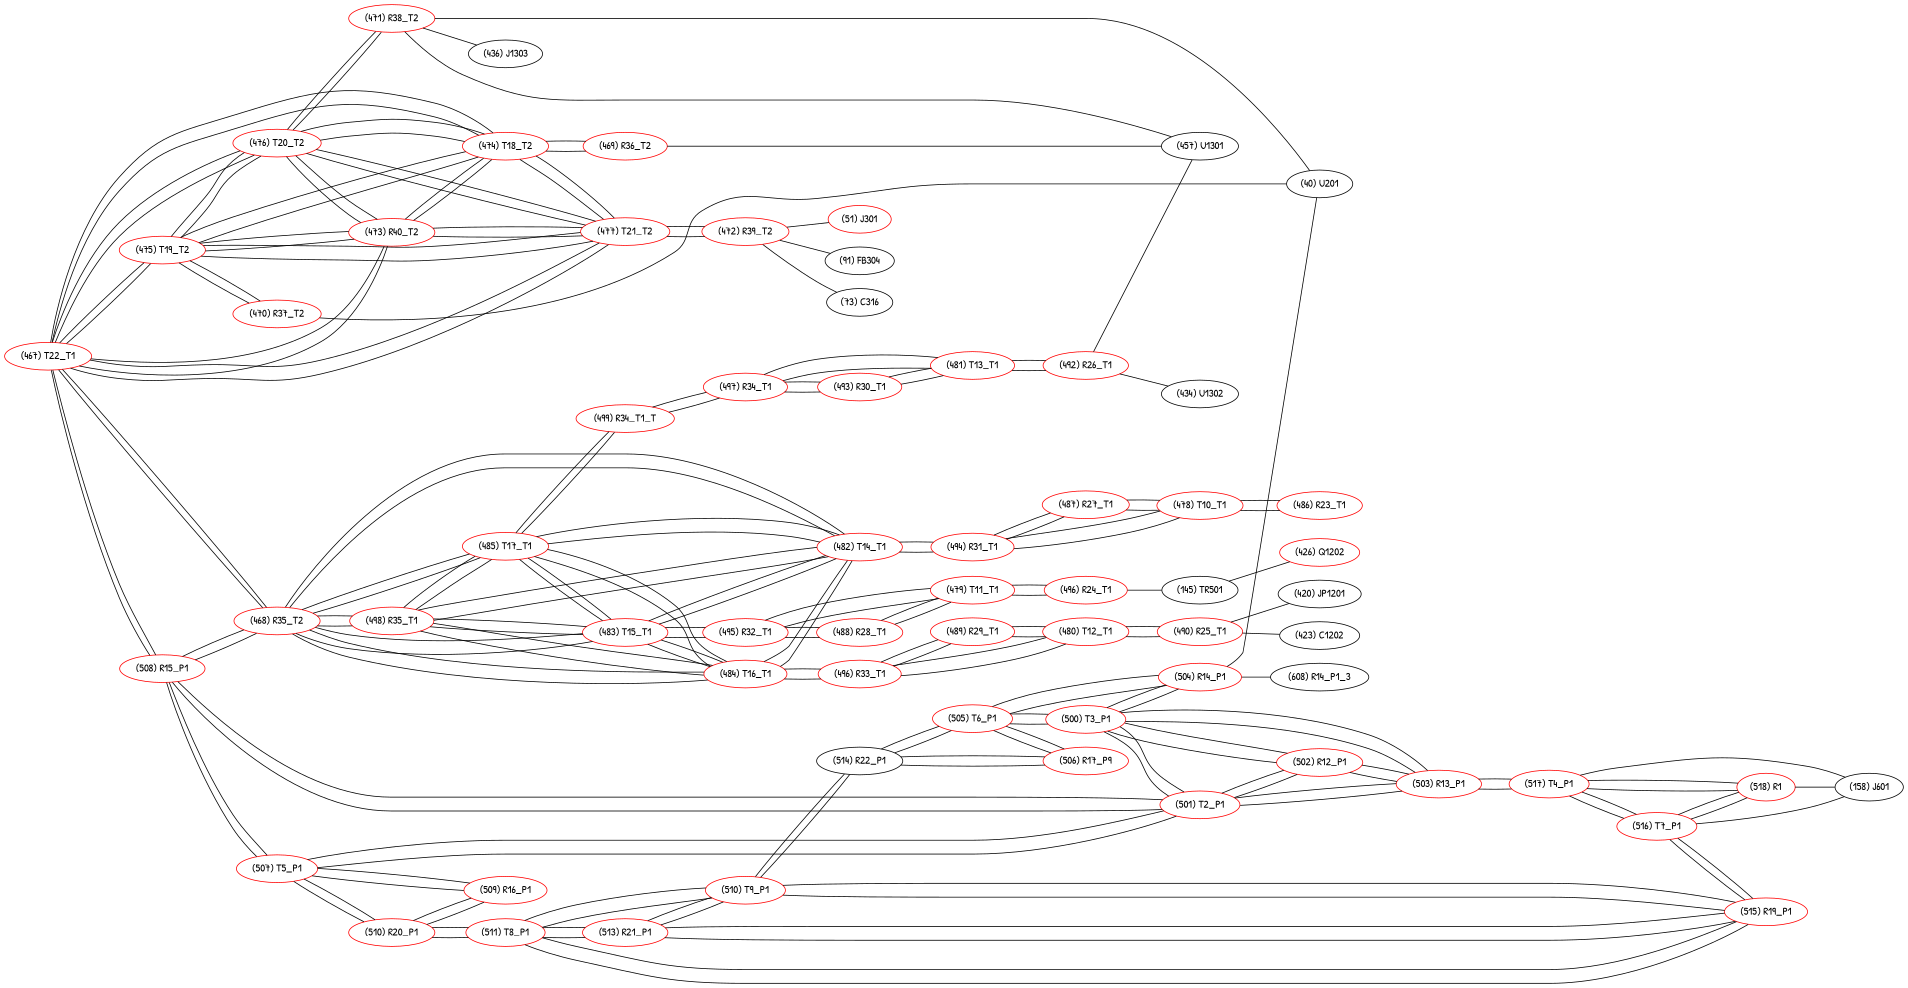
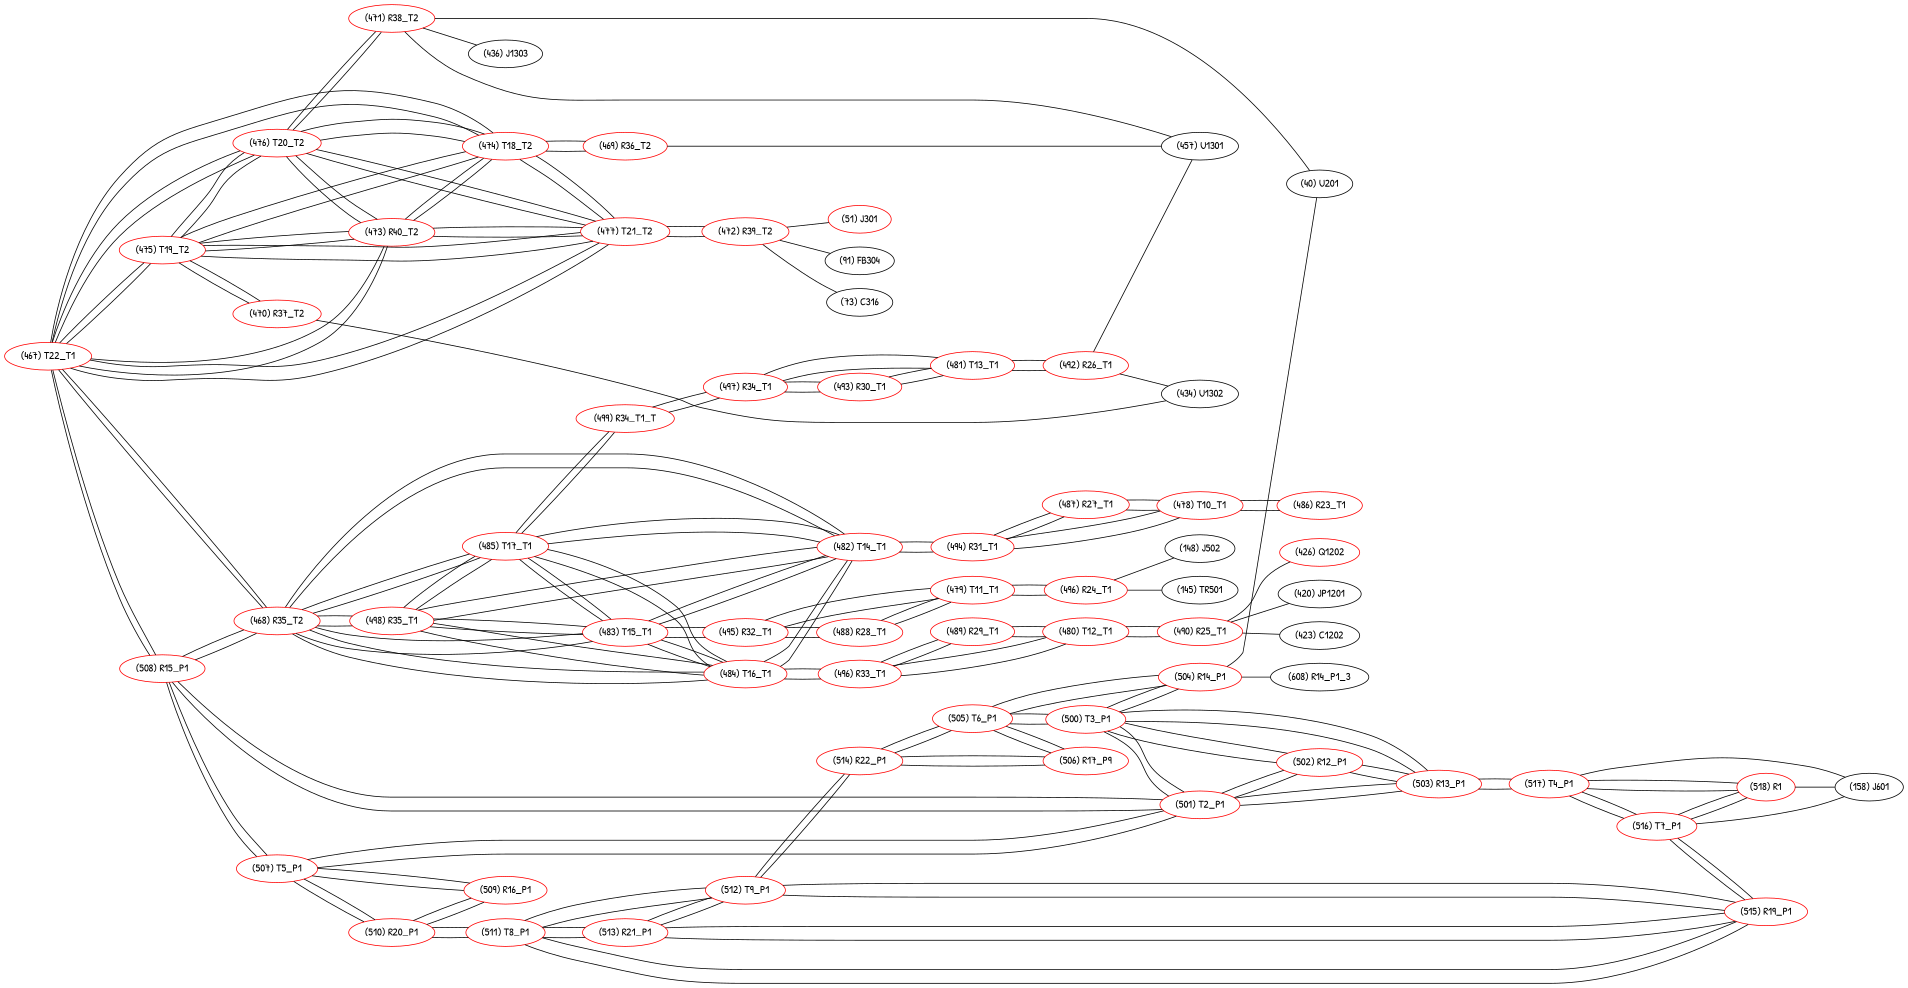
  graph {
    fontname="Patrick Hand"
    rankdir=LR
    node [color=red fontname="Patrick Hand"]
    edge [fontname="Patrick Hand"]
    n1 [label="(467) T22_T1"]
    n2 [label="(475) T19_T2"]
    n3 [label="(476) T20_T2"]
    n4 [label="(477) T21_T2"]
    n5 [label="(474) T18_T2"]
    n6 [label="(473) R40_T2"]
    n7 [label="(508) R15_P1"]
    n8 [label="(468) R35_T2"]
    n9 [label="(470) R37_T2"]
    n10 [label="(471) R38_T2"]
    n11 [label="(472) R39_T2"]
    n12 [label="(469) R36_T2"]
    n13 [label="(501) T2_P1"]
    n14 [label="(507) T5_P1"]
    n15 [label="(483) T15_T1"]
    n16 [label="(484) T16_T1"]
    n17 [label="(482) T14_T1"]
    n18 [label="(485) T17_T1"]
    n19 [label="(498) R35_T1"]
    n20 [label="(40) U201" color=""]
    n21 [label="(457) U1301" color=""]
    n22 [label="(436) J1303" color=""]
    n23 [label="(73) C316" color=""]
    n24 [label="(51) J301"]
    n25 [label="(91) FB304" color=""]
    n26 [label="(500) T3_P1"]
    n27 [label="(503) R13_P1"]
    n28 [label="(502) R12_P1"]
    n29 [label="(509) R16_P1"]
    n30 [label="(510) R20_P1"]
    n31 [label="(495) R32_T1"]
    n32 [label="(496) R33_T1"]
    n33 [label="(494) R31_T1"]
    n34 [label="(499) R34_T1_T"]
    n35 [label="(479) T11_T1"]
    n36 [label="(488) R28_T1"]
    n37 [label="(480) T12_T1"]
    n38 [label="(489) R29_T1"]
    n39 [label="(478) T10_T1"]
    n40 [label="(487) R27_T1"]
    n41 [label="(497) R34_T1"]
    n42 [label="(434) U1302" color=""]
    n43 [label="(486) R23_T1"]
    n44 [label="(496) R24_T1"]
    n45 [label="(145) TR501" color=""]
+   n46 [label="(148) J502" color=""]
    n47 [label="(490) R25_T1"]
    n48 [label="(420) JP1201" color=""]
    n49 [label="(426) Q1202"]
    n50 [label="(423) C1202" color=""]
    n51 [label="(481) T13_T1"]
    n52 [label="(493) R30_T1"]
    n53 [label="(492) R26_T1"]
    n54 [label="(504) R14_P1"]
    n55 [label="(505) T6_P1"]
    n56 [label="(608) R14_P1_3" color=""]
-   n57 [color=black label="(514) R22_P1"]
+   n57 [label="(514) R22_P1"]
    n58 [label="(506) R17_P9"]
    n59 [label="(517) T4_P1"]
-   n60 [label="(510) T9_P1"]
+   n60 [label="(512) T9_P1"]
    n61 [label="(516) T7_P1"]
    n62 [label="(518) R1"]
    n63 [label="(158) J601" color=""]
    n64 [label="(511) T8_P1"]
    n65 [label="(515) R19_P1"]
    n66 [label="(513) R21_P1"]
    n1 -- n2
    n1 -- n3
    n1 -- n4
    n1 -- n5
    n1 -- n6
    n1 -- n7
    n1 -- n8
    n2 -- n1
    n2 -- n3
    n2 -- n4
    n2 -- n5
    n2 -- n6
    n2 -- n9
    n3 -- n1
    n3 -- n2
    n3 -- n4
    n3 -- n5
    n3 -- n6
    n3 -- n10
    n4 -- n1
    n4 -- n2
    n4 -- n3
    n4 -- n5
    n4 -- n6
    n4 -- n11
    n5 -- n1
    n5 -- n2
    n5 -- n3
    n5 -- n4
    n5 -- n6
    n5 -- n12
    n6 -- n1
    n6 -- n2
    n6 -- n3
    n6 -- n4
    n6 -- n5
    n7 -- n1
    n7 -- n8
    n7 -- n13
    n7 -- n14
    n8 -- n1
    n8 -- n7
    n8 -- n15
    n8 -- n16
    n8 -- n17
    n8 -- n18
    n8 -- n19
    n9 -- n2
-   n9 -- n20
+   n9 -- n42
    n10 -- n3
    n10 -- n20
    n10 -- n21
    n10 -- n22
    n11 -- n4
    n11 -- n23
    n11 -- n24
    n11 -- n25
    n12 -- n5
    n12 -- n21
    n13 -- n7
    n13 -- n14
    n13 -- n26
    n13 -- n27
    n13 -- n28
    n14 -- n7
    n14 -- n13
    n14 -- n29
    n14 -- n30
    n15 -- n8
    n15 -- n16
    n15 -- n17
    n15 -- n18
    n15 -- n19
    n15 -- n31
    n16 -- n8
    n16 -- n15
    n16 -- n17
    n16 -- n18
    n16 -- n19
    n16 -- n32
    n17 -- n8
    n17 -- n15
    n17 -- n16
    n17 -- n18
    n17 -- n19
    n17 -- n33
    n18 -- n8
    n18 -- n15
    n18 -- n16
    n18 -- n17
    n18 -- n19
    n18 -- n34
    n19 -- n8
    n19 -- n15
    n19 -- n16
    n19 -- n17
    n19 -- n18
    n26 -- n13
    n26 -- n27
    n26 -- n28
    n26 -- n54
    n26 -- n55
    n27 -- n13
    n27 -- n26
    n27 -- n28
    n27 -- n59
    n28 -- n13
    n28 -- n26
    n28 -- n27
    n29 -- n14
    n29 -- n30
    n30 -- n14
    n30 -- n29
    n30 -- n64
    n31 -- n15
    n31 -- n35
    n31 -- n36
    n32 -- n16
    n32 -- n37
    n32 -- n38
    n33 -- n17
    n33 -- n39
    n33 -- n40
    n34 -- n18
    n34 -- n41
    n35 -- n31
    n35 -- n36
    n35 -- n44
    n36 -- n31
    n36 -- n35
    n37 -- n32
    n37 -- n38
    n37 -- n47
    n38 -- n32
    n38 -- n37
    n39 -- n33
    n39 -- n40
    n39 -- n43
    n40 -- n33
    n40 -- n39
    n41 -- n34
    n41 -- n51
    n41 -- n52
    n43 -- n39
    n44 -- n35
    n44 -- n45
+   n44 -- n46
    n47 -- n37
    n47 -- n48
-   n45 -- n49
+   n47 -- n49
    n47 -- n50
    n51 -- n41
    n51 -- n52
    n51 -- n53
    n52 -- n41
    n52 -- n51
    n53 -- n21
    n53 -- n42
    n53 -- n51
    n54 -- n20
    n54 -- n26
    n54 -- n55
    n54 -- n56
    n55 -- n26
    n55 -- n54
    n55 -- n57
    n55 -- n58
    n57 -- n55
    n57 -- n58
    n57 -- n60
    n58 -- n55
    n58 -- n57
    n59 -- n27
    n59 -- n61
    n59 -- n62
    n59 -- n63
    n60 -- n57
    n60 -- n64
    n60 -- n65
    n60 -- n66
    n61 -- n59
    n61 -- n62
    n61 -- n63
    n61 -- n65
    n62 -- n59
    n62 -- n61
    n62 -- n63
    n64 -- n30
    n64 -- n60
    n64 -- n65
    n64 -- n66
    n65 -- n60
    n65 -- n61
    n65 -- n64
    n65 -- n66
    n66 -- n60
    n66 -- n64
    n66 -- n65
  }
